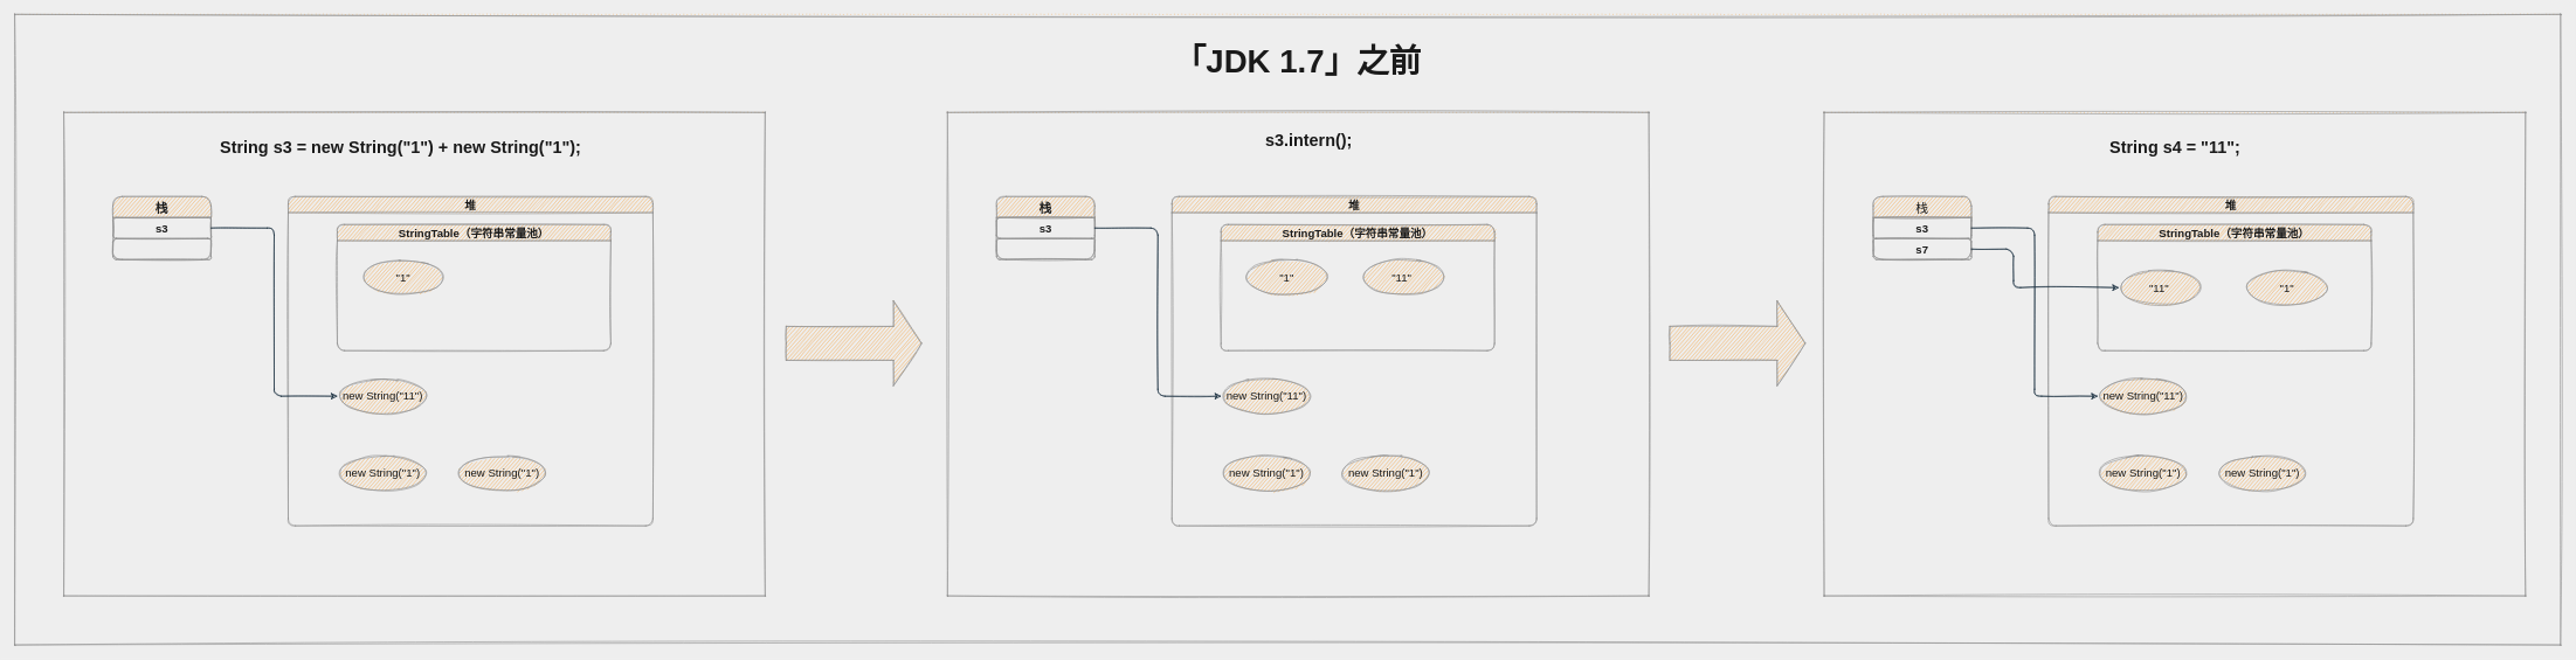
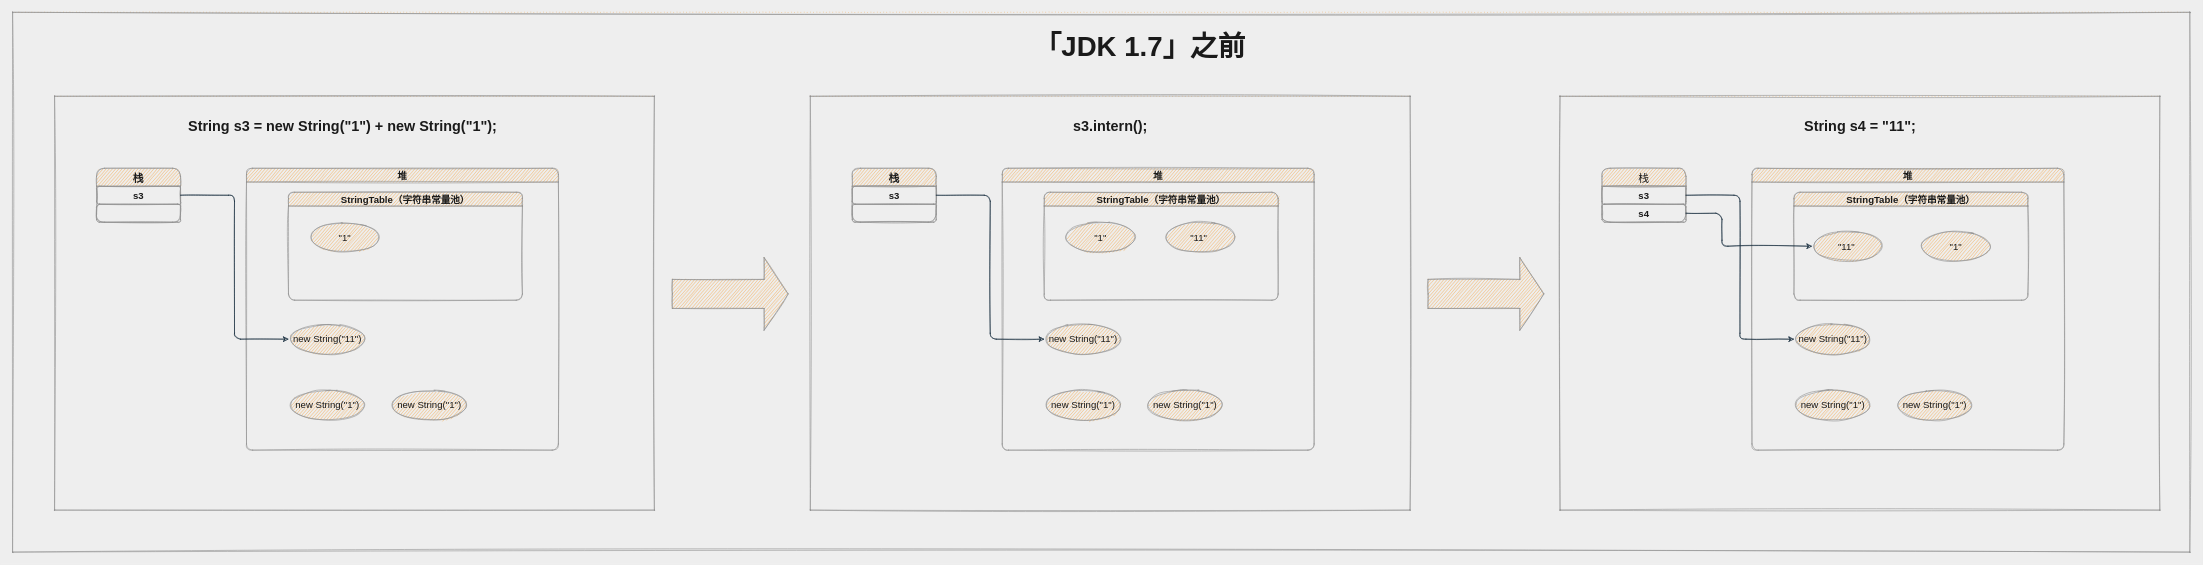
  <mxCell id="0" />
  <mxCell id="1" parent="0" />
  <mxCell id="2" value="" style="swimlane;startSize=0;rounded=1;sketch=1;fontColor=#1A1A1A;strokeColor=#909090;fillColor=#F5AB50;" vertex="1" parent="1"><mxGeometry x="20" y="20" width="3630" height="900" as="geometry" /></mxCell>
  <mxCell id="3" value="" style="swimlane;startSize=0;rounded=1;sketch=1;fontSize=18;fontColor=#1A1A1A;strokeColor=#909090;fillColor=#F5AB50;" parent="2" vertex="1"><mxGeometry x="70" y="140" width="1000" height="690" as="geometry" /></mxCell>
  <mxCell id="4" value="堆" style="swimlane;rounded=1;sketch=1;fontSize=16;fontColor=#1A1A1A;strokeColor=#909090;fillColor=#F5AB50;" parent="3" vertex="1"><mxGeometry x="320" y="120" width="520" height="470" as="geometry" /></mxCell>
  <mxCell id="5" value="StringTable（字符串常量池）" style="swimlane;rounded=1;sketch=1;fontSize=16;fontColor=#1A1A1A;strokeColor=#909090;fillColor=#F5AB50;" parent="4" vertex="1"><mxGeometry x="70" y="40" width="390" height="180" as="geometry" /></mxCell>
  <mxCell id="6" value="&quot;1&quot;" style="ellipse;whiteSpace=wrap;html=1;rounded=1;sketch=1;fontSize=16;fontColor=#1A1A1A;strokeColor=#909090;fillColor=#F5AB50;" parent="5" vertex="1"><mxGeometry x="34" y="50" width="120" height="50" as="geometry" /></mxCell>
  <mxCell id="7" value="new String(&quot;1&quot;)" style="ellipse;whiteSpace=wrap;html=1;rounded=1;sketch=1;fontSize=16;fontColor=#1A1A1A;strokeColor=#909090;fillColor=#F5AB50;" parent="4" vertex="1"><mxGeometry x="240" y="370" width="130" height="50" as="geometry" /></mxCell>
  <mxCell id="8" value="new String(&quot;1&quot;)" style="ellipse;whiteSpace=wrap;html=1;rounded=1;sketch=1;fontSize=16;fontColor=#1A1A1A;strokeColor=#909090;fillColor=#F5AB50;" parent="4" vertex="1"><mxGeometry x="70" y="370" width="130" height="50" as="geometry" /></mxCell>
  <mxCell id="9" value="new String(&quot;11&quot;)" style="ellipse;whiteSpace=wrap;html=1;rounded=1;sketch=1;fontSize=16;fontColor=#1A1A1A;strokeColor=#909090;fillColor=#F5AB50;" parent="4" vertex="1"><mxGeometry x="70" y="260" width="130" height="50" as="geometry" /></mxCell>
  <mxCell id="10" value="栈" style="swimlane;fontStyle=1;childLayout=stackLayout;horizontal=1;startSize=30;horizontalStack=0;resizeParent=1;resizeParentMax=0;resizeLast=0;collapsible=1;marginBottom=0;rounded=1;sketch=1;fontSize=18;fontColor=#1A1A1A;strokeColor=#909090;fillColor=#F5AB50;" parent="3" vertex="1"><mxGeometry x="70" y="120" width="140" height="90" as="geometry" /></mxCell>
  <mxCell id="11" value="s3" style="text;strokeColor=#909090;fillColor=none;align=center;verticalAlign=middle;spacingLeft=4;spacingRight=4;overflow=hidden;points=[[0,0.5],[1,0.5]];portConstraint=eastwest;rotatable=0;rounded=1;sketch=1;fontSize=16;fontColor=#1A1A1A;fontStyle=1" parent="10" vertex="1"><mxGeometry y="30" width="140" height="30" as="geometry" /></mxCell>
  <mxCell id="12" value="" style="text;strokeColor=#909090;fillColor=none;align=left;verticalAlign=middle;spacingLeft=4;spacingRight=4;overflow=hidden;points=[[0,0.5],[1,0.5]];portConstraint=eastwest;rotatable=0;rounded=1;sketch=1;fontSize=16;fontColor=#1A1A1A;" parent="10" vertex="1"><mxGeometry y="60" width="140" height="30" as="geometry" /></mxCell>
  <mxCell id="13" style="edgeStyle=orthogonalEdgeStyle;rounded=1;sketch=1;orthogonalLoop=1;jettySize=auto;html=1;exitX=1;exitY=0.5;exitDx=0;exitDy=0;entryX=0;entryY=0.5;entryDx=0;entryDy=0;fontSize=18;fontColor=#1A1A1A;endArrow=classic;endFill=1;strokeColor=#182E3E;labelBackgroundColor=#EEEEEE;" parent="3" source="11" target="9" edge="1"><mxGeometry relative="1" as="geometry" /></mxCell>
  <mxCell id="14" value="String s3 = new String(&quot;1&quot;) + new String(&quot;1&quot;);" style="text;strokeColor=none;fillColor=none;html=1;fontSize=24;fontStyle=1;verticalAlign=middle;align=center;rounded=1;sketch=1;fontColor=#1A1A1A;" parent="3" vertex="1"><mxGeometry x="430" y="30" width="100" height="40" as="geometry" /></mxCell>
  <mxCell id="15" value="" style="swimlane;startSize=0;rounded=1;sketch=1;fontSize=18;fontColor=#1A1A1A;strokeColor=#909090;fillColor=#F5AB50;" parent="2" vertex="1"><mxGeometry x="1330" y="140" width="1000" height="690" as="geometry" /></mxCell>
  <mxCell id="16" value="堆" style="swimlane;rounded=1;sketch=1;fontSize=16;fontColor=#1A1A1A;strokeColor=#909090;fillColor=#F5AB50;" parent="15" vertex="1"><mxGeometry x="320" y="120" width="520" height="470" as="geometry" /></mxCell>
  <mxCell id="17" value="StringTable（字符串常量池）" style="swimlane;rounded=1;sketch=1;fontSize=16;fontColor=#1A1A1A;strokeColor=#909090;fillColor=#F5AB50;" parent="16" vertex="1"><mxGeometry x="70" y="40" width="390" height="180" as="geometry" /></mxCell>
  <mxCell id="18" value="&quot;1&quot;" style="ellipse;whiteSpace=wrap;html=1;rounded=1;sketch=1;fontSize=16;fontColor=#1A1A1A;strokeColor=#909090;fillColor=#F5AB50;" parent="17" vertex="1"><mxGeometry x="34" y="50" width="120" height="50" as="geometry" /></mxCell>
  <mxCell id="19" value="&quot;11&quot;&amp;nbsp;" style="ellipse;whiteSpace=wrap;html=1;rounded=1;sketch=1;fontSize=16;fontColor=#1A1A1A;strokeColor=#909090;fillColor=#F5AB50;" parent="17" vertex="1"><mxGeometry x="200" y="50" width="120" height="50" as="geometry" /></mxCell>
  <mxCell id="20" value="new String(&quot;1&quot;)" style="ellipse;whiteSpace=wrap;html=1;rounded=1;sketch=1;fontSize=16;fontColor=#1A1A1A;strokeColor=#909090;fillColor=#F5AB50;" parent="16" vertex="1"><mxGeometry x="240" y="370" width="130" height="50" as="geometry" /></mxCell>
  <mxCell id="21" value="new String(&quot;1&quot;)" style="ellipse;whiteSpace=wrap;html=1;rounded=1;sketch=1;fontSize=16;fontColor=#1A1A1A;strokeColor=#909090;fillColor=#F5AB50;" parent="16" vertex="1"><mxGeometry x="70" y="370" width="130" height="50" as="geometry" /></mxCell>
  <mxCell id="22" value="new String(&quot;11&quot;)" style="ellipse;whiteSpace=wrap;html=1;rounded=1;sketch=1;fontSize=16;fontColor=#1A1A1A;strokeColor=#909090;fillColor=#F5AB50;" parent="16" vertex="1"><mxGeometry x="70" y="260" width="130" height="50" as="geometry" /></mxCell>
  <mxCell id="23" value="栈" style="swimlane;fontStyle=1;childLayout=stackLayout;horizontal=1;startSize=30;horizontalStack=0;resizeParent=1;resizeParentMax=0;resizeLast=0;collapsible=1;marginBottom=0;rounded=1;sketch=1;fontSize=18;fontColor=#1A1A1A;strokeColor=#909090;fillColor=#F5AB50;" parent="15" vertex="1"><mxGeometry x="70" y="120" width="140" height="90" as="geometry" /></mxCell>
  <mxCell id="24" value="s3" style="text;strokeColor=#909090;fillColor=none;align=center;verticalAlign=middle;spacingLeft=4;spacingRight=4;overflow=hidden;points=[[0,0.5],[1,0.5]];portConstraint=eastwest;rotatable=0;rounded=1;sketch=1;fontSize=16;fontColor=#1A1A1A;fontStyle=1" parent="23" vertex="1"><mxGeometry y="30" width="140" height="30" as="geometry" /></mxCell>
  <mxCell id="25" value="" style="text;strokeColor=#909090;fillColor=none;align=left;verticalAlign=middle;spacingLeft=4;spacingRight=4;overflow=hidden;points=[[0,0.5],[1,0.5]];portConstraint=eastwest;rotatable=0;rounded=1;sketch=1;fontSize=16;fontColor=#1A1A1A;" parent="23" vertex="1"><mxGeometry y="60" width="140" height="30" as="geometry" /></mxCell>
  <mxCell id="26" style="edgeStyle=orthogonalEdgeStyle;rounded=1;sketch=1;orthogonalLoop=1;jettySize=auto;html=1;exitX=1;exitY=0.5;exitDx=0;exitDy=0;entryX=0;entryY=0.5;entryDx=0;entryDy=0;fontSize=18;fontColor=#1A1A1A;endArrow=classic;endFill=1;strokeColor=#182E3E;labelBackgroundColor=#EEEEEE;" parent="15" source="24" target="22" edge="1"><mxGeometry relative="1" as="geometry" /></mxCell>
- <mxCell id="27" value="s3.intern();" style="text;strokeColor=none;fillColor=none;html=1;fontSize=24;fontStyle=1;verticalAlign=middle;align=center;rounded=1;sketch=1;fontColor=#1A1A1A;" parent="15" vertex="1"><mxGeometry x="465" y="20" width="100" height="40" as="geometry" /></mxCell>
+ <mxCell id="27" value="s3.intern();" style="text;strokeColor=none;fillColor=none;html=1;fontSize=24;fontStyle=1;verticalAlign=middle;align=center;rounded=1;sketch=1;fontColor=#1A1A1A;" parent="15" vertex="1"><mxGeometry x="450" y="30" width="100" height="40" as="geometry" /></mxCell>
  <mxCell id="28" value="" style="swimlane;startSize=0;rounded=1;sketch=1;fontSize=18;fontColor=#1A1A1A;strokeColor=#909090;fillColor=#F5AB50;" parent="2" vertex="1"><mxGeometry x="2580" y="140" width="1000" height="690" as="geometry" /></mxCell>
  <mxCell id="29" value="堆" style="swimlane;rounded=1;sketch=1;fontSize=16;fontColor=#1A1A1A;strokeColor=#909090;fillColor=#F5AB50;" parent="28" vertex="1"><mxGeometry x="320" y="120" width="520" height="470" as="geometry" /></mxCell>
  <mxCell id="30" value="StringTable（字符串常量池）" style="swimlane;rounded=1;sketch=1;fontSize=16;fontColor=#1A1A1A;strokeColor=#909090;fillColor=#F5AB50;" parent="29" vertex="1"><mxGeometry x="70" y="40" width="390" height="180" as="geometry" /></mxCell>
  <mxCell id="31" value="&quot;1&quot;" style="ellipse;whiteSpace=wrap;html=1;rounded=1;sketch=1;fontSize=16;fontColor=#1A1A1A;strokeColor=#909090;fillColor=#F5AB50;" parent="30" vertex="1"><mxGeometry x="210" y="65" width="120" height="50" as="geometry" /></mxCell>
  <mxCell id="32" value="&quot;11&quot;&amp;nbsp;" style="ellipse;whiteSpace=wrap;html=1;rounded=1;sketch=1;fontSize=16;fontColor=#1A1A1A;strokeColor=#909090;fillColor=#F5AB50;" parent="30" vertex="1"><mxGeometry x="30" y="65" width="120" height="50" as="geometry" /></mxCell>
  <mxCell id="33" value="new String(&quot;1&quot;)" style="ellipse;whiteSpace=wrap;html=1;rounded=1;sketch=1;fontSize=16;fontColor=#1A1A1A;strokeColor=#909090;fillColor=#F5AB50;" parent="29" vertex="1"><mxGeometry x="240" y="370" width="130" height="50" as="geometry" /></mxCell>
  <mxCell id="34" value="new String(&quot;1&quot;)" style="ellipse;whiteSpace=wrap;html=1;rounded=1;sketch=1;fontSize=16;fontColor=#1A1A1A;strokeColor=#909090;fillColor=#F5AB50;" parent="29" vertex="1"><mxGeometry x="70" y="370" width="130" height="50" as="geometry" /></mxCell>
  <mxCell id="35" value="new String(&quot;11&quot;)" style="ellipse;whiteSpace=wrap;html=1;rounded=1;sketch=1;fontSize=16;fontColor=#1A1A1A;strokeColor=#909090;fillColor=#F5AB50;" parent="29" vertex="1"><mxGeometry x="70" y="260" width="130" height="50" as="geometry" /></mxCell>
  <mxCell id="36" value="栈" style="swimlane;fontStyle=0;childLayout=stackLayout;horizontal=1;startSize=30;horizontalStack=0;resizeParent=1;resizeParentMax=0;resizeLast=0;collapsible=1;marginBottom=0;rounded=1;sketch=1;fontSize=18;fontColor=#1A1A1A;strokeColor=#909090;fillColor=#F5AB50;" parent="28" vertex="1"><mxGeometry x="70" y="120" width="140" height="90" as="geometry" /></mxCell>
  <mxCell id="37" value="s3" style="text;strokeColor=#909090;fillColor=none;align=center;verticalAlign=middle;spacingLeft=4;spacingRight=4;overflow=hidden;points=[[0,0.5],[1,0.5]];portConstraint=eastwest;rotatable=0;rounded=1;sketch=1;fontSize=16;fontColor=#1A1A1A;fontStyle=1" parent="36" vertex="1"><mxGeometry y="30" width="140" height="30" as="geometry" /></mxCell>
- <mxCell id="38" value="s7" style="text;strokeColor=#909090;fillColor=none;align=center;verticalAlign=middle;spacingLeft=4;spacingRight=4;overflow=hidden;points=[[0,0.5],[1,0.5]];portConstraint=eastwest;rotatable=0;rounded=1;sketch=1;fontSize=16;fontColor=#1A1A1A;fontStyle=1" parent="36" vertex="1"><mxGeometry y="60" width="140" height="30" as="geometry" /></mxCell>
+ <mxCell id="38" value="s4" style="text;strokeColor=#909090;fillColor=none;align=center;verticalAlign=middle;spacingLeft=4;spacingRight=4;overflow=hidden;points=[[0,0.5],[1,0.5]];portConstraint=eastwest;rotatable=0;rounded=1;sketch=1;fontSize=16;fontColor=#1A1A1A;fontStyle=1" parent="36" vertex="1"><mxGeometry y="60" width="140" height="30" as="geometry" /></mxCell>
  <mxCell id="39" style="edgeStyle=orthogonalEdgeStyle;rounded=1;sketch=1;orthogonalLoop=1;jettySize=auto;html=1;exitX=1;exitY=0.5;exitDx=0;exitDy=0;entryX=0;entryY=0.5;entryDx=0;entryDy=0;fontSize=18;fontColor=#1A1A1A;endArrow=classic;endFill=1;strokeColor=#182E3E;labelBackgroundColor=#EEEEEE;" parent="28" source="37" target="35" edge="1"><mxGeometry relative="1" as="geometry" /></mxCell>
  <mxCell id="40" value="String s4 = &quot;11&quot;;" style="text;strokeColor=none;fillColor=none;html=1;fontSize=24;fontStyle=1;verticalAlign=middle;align=center;rounded=1;sketch=1;fontColor=#1A1A1A;" parent="28" vertex="1"><mxGeometry x="450" y="30" width="100" height="40" as="geometry" /></mxCell>
  <mxCell id="41" style="edgeStyle=orthogonalEdgeStyle;rounded=1;sketch=1;orthogonalLoop=1;jettySize=auto;html=1;exitX=1;exitY=0.5;exitDx=0;exitDy=0;entryX=0;entryY=0.5;entryDx=0;entryDy=0;fontSize=18;fontColor=#1A1A1A;endArrow=classic;endFill=1;strokeColor=#182E3E;labelBackgroundColor=#EEEEEE;" parent="28" source="38" target="32" edge="1"><mxGeometry relative="1" as="geometry"><Array as="points"><mxPoint x="270" y="195" /><mxPoint x="270" y="250" /></Array></mxGeometry></mxCell>
  <mxCell id="42" value="" style="html=1;shadow=0;dashed=0;align=center;verticalAlign=middle;shape=mxgraph.arrows2.arrow;dy=0.6;dx=40;notch=0;rounded=1;sketch=1;fontColor=#1A1A1A;strokeColor=#909090;fillColor=#F5AB50;" vertex="1" parent="2"><mxGeometry x="1100" y="409" width="193" height="121" as="geometry" /></mxCell>
  <mxCell id="43" value="" style="html=1;shadow=0;dashed=0;align=center;verticalAlign=middle;shape=mxgraph.arrows2.arrow;dy=0.6;dx=40;notch=0;rounded=1;sketch=1;fontColor=#1A1A1A;strokeColor=#909090;fillColor=#F5AB50;" vertex="1" parent="2"><mxGeometry x="2360" y="409" width="193" height="121" as="geometry" /></mxCell>
- <mxCell id="44" value="&lt;h1 style=&quot;font-size: 46px;&quot;&gt;「JDK 1.7」之前&lt;/h1&gt;" style="text;html=1;strokeColor=none;fillColor=none;spacing=5;spacingTop=-20;whiteSpace=wrap;overflow=hidden;rounded=0;sketch=1;fontColor=#1A1A1A;fontStyle=1;fontSize=46;" vertex="1" parent="2"><mxGeometry x="1647.5" y="20" width="365" height="90" as="geometry" /></mxCell>
+ <mxCell id="44" value="&lt;h1 style=&quot;font-size: 46px;&quot;&gt;「JDK 1.7」之前&lt;/h1&gt;" style="text;html=1;strokeColor=none;fillColor=none;spacing=5;spacingTop=-20;whiteSpace=wrap;overflow=hidden;rounded=0;sketch=1;fontColor=#1A1A1A;fontStyle=1;fontSize=46;" vertex="1" parent="2"><mxGeometry x="1697.5" y="10" width="365" height="90" as="geometry" /></mxCell>
